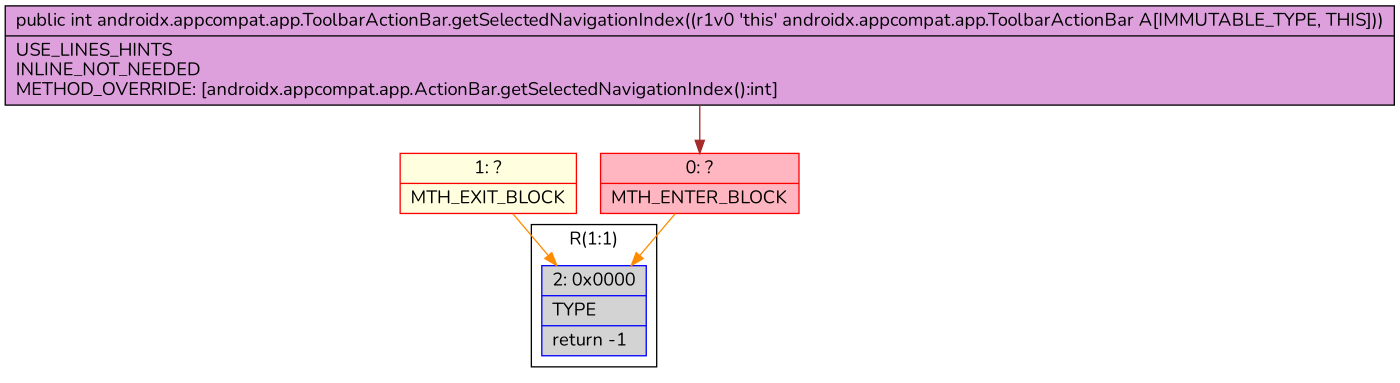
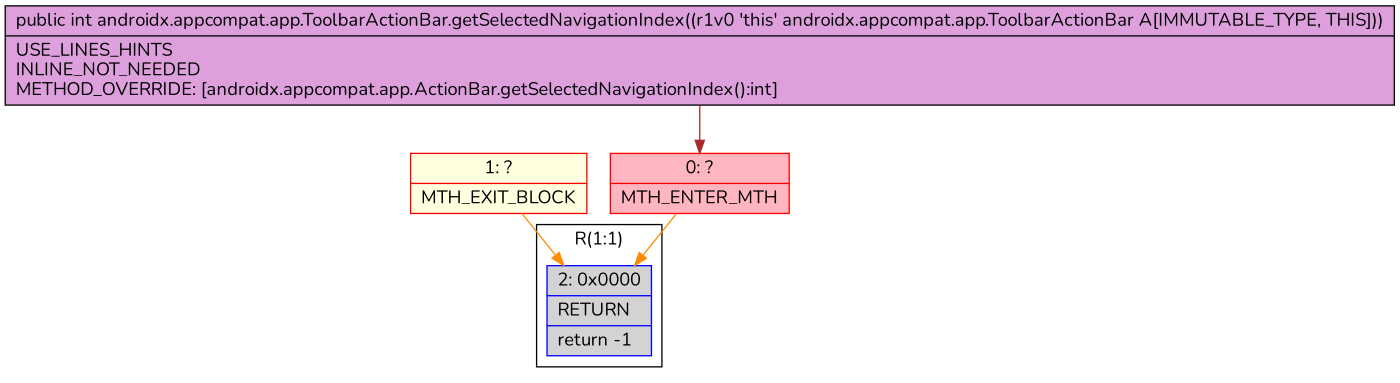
  digraph {
    fontname=Nunito
    node [color=red fontname=Nunito shape=record style=filled]
    edge [color=darkorange fontname=Nunito]
-   n1 [color=blue fillcolor=lightgrey label="{2\:\ 0x0000|TYPE\l|return \-1\l}"]
+   n1 [color=blue fillcolor=lightgrey label="{2\:\ 0x0000|RETURN\l|return \-1\l}"]
    n2 [fillcolor=lightyellow label="{1\:\ ?|MTH_EXIT_BLOCK\l}"]
-   n3 [fillcolor=lightpink label="{0\:\ ?|MTH_ENTER_BLOCK\l}"]
+   n3 [fillcolor=lightpink label="{0\:\ ?|MTH_ENTER_MTH\l}"]
    n4 [fillcolor=plum label="{public int androidx.appcompat.app.ToolbarActionBar.getSelectedNavigationIndex((r1v0 'this' androidx.appcompat.app.ToolbarActionBar A[IMMUTABLE_TYPE, THIS]))  | USE_LINES_HINTS\lINLINE_NOT_NEEDED\lMETHOD_OVERRIDE: [androidx.appcompat.app.ActionBar.getSelectedNavigationIndex():int]\l}" color=""]
    subgraph cluster_1 {
      label="R(1:1)"
      n1
    }
    n2 -> n1
    n3 -> n1
    n4 -> n3 [color=brown]
  }
